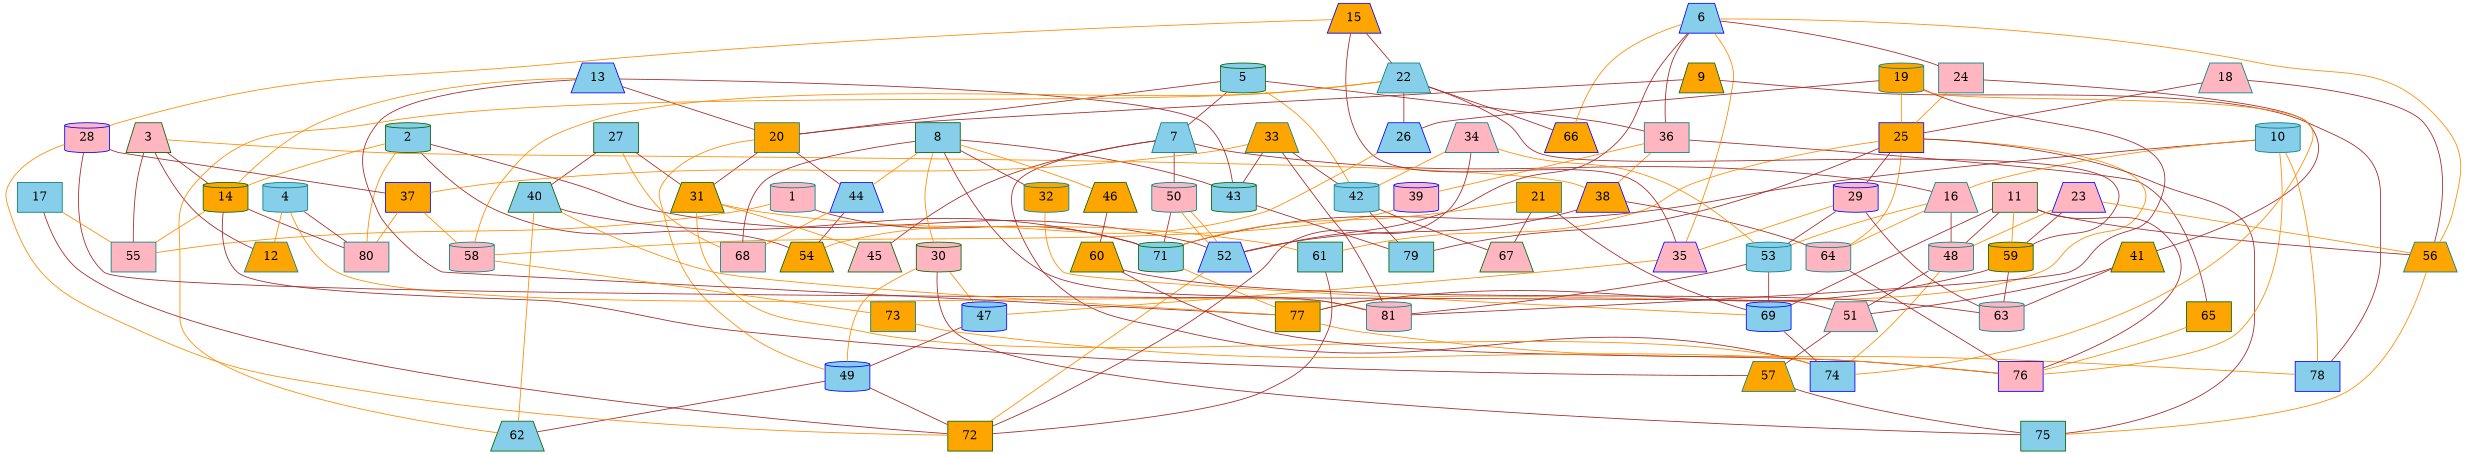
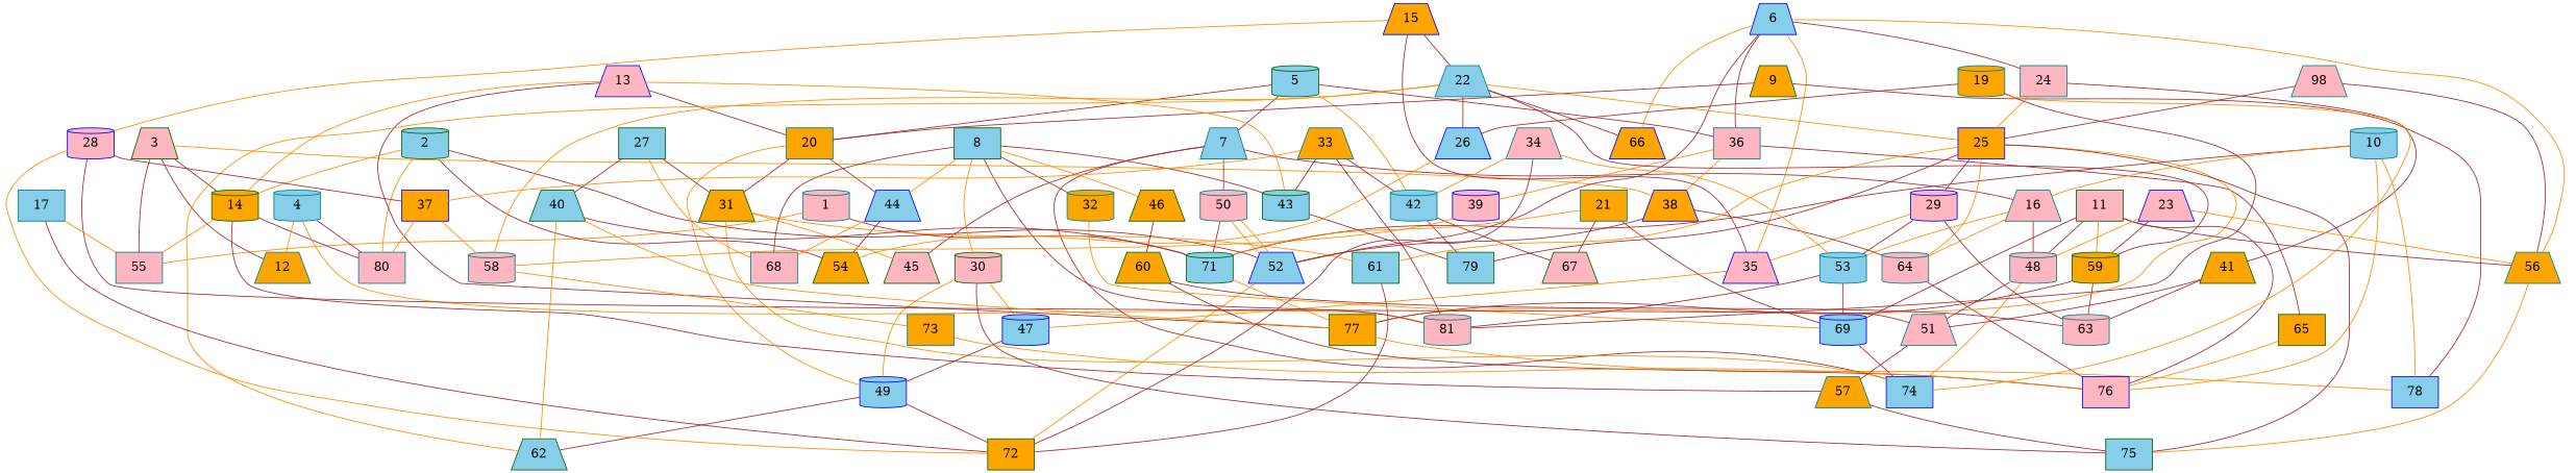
  graph {
    node [color=teal fillcolor=skyblue shape=trapezium style=filled]
    edge [color=brown]
    1 [fillcolor=lightpink shape=cylinder]
    55 [fillcolor=lightpink shape=box]
    71 [color=darkgreen shape=cylinder]
    77 [color=darkgreen fillcolor=orange shape=box]
    2 [color=darkgreen shape=cylinder]
    14 [color=darkgreen fillcolor=orange shape=cylinder]
    52 [color=blue]
    54 [color=darkgreen fillcolor=orange]
    80 [fillcolor=lightpink shape=box]
    57 [fillcolor=orange]
    72 [color=darkgreen fillcolor=orange shape=box]
    3 [color=darkgreen fillcolor=lightpink]
    12 [fillcolor=orange]
    38 [color=blue fillcolor=orange]
    64 [fillcolor=lightpink shape=cylinder]
    4 [shape=cylinder]
    81 [fillcolor=lightpink shape=cylinder]
    5 [color=darkgreen shape=cylinder]
    7
    20 [fillcolor=orange shape=box]
    36 [fillcolor=lightpink shape=box]
    42 [shape=cylinder]
    16 [fillcolor=lightpink]
    45 [color=darkgreen fillcolor=lightpink]
    50 [fillcolor=lightpink shape=cylinder]
    74 [color=blue shape=box]
    44 [color=blue]
    31 [color=darkgreen fillcolor=orange]
    49 [color=blue shape=cylinder]
    39 [color=blue fillcolor=lightpink shape=cylinder]
    65 [color=darkgreen fillcolor=orange shape=box]
    67 [color=darkgreen fillcolor=lightpink]
    79 [color=darkgreen shape=box]
    6 [color=blue]
    24 [fillcolor=lightpink shape=box]
    35 [color=blue fillcolor=lightpink]
    56 [fillcolor=orange]
    66 [color=blue fillcolor=orange]
    25 [color=blue fillcolor=orange shape=box]
    41 [color=darkgreen fillcolor=orange]
    47 [color=blue shape=cylinder]
    75 [color=darkgreen shape=box]
    48 [fillcolor=lightpink shape=cylinder]
    53 [shape=cylinder]
    8 [color=darkgreen shape=box]
    30 [color=darkgreen fillcolor=lightpink shape=cylinder]
    32 [fillcolor=orange shape=cylinder]
    43 [color=darkgreen shape=cylinder]
    46 [color=darkgreen fillcolor=orange]
    68 [fillcolor=lightpink shape=box]
    69 [color=blue shape=cylinder]
    60 [color=darkgreen fillcolor=orange]
    9 [color=darkgreen fillcolor=orange]
    78 [color=blue shape=box]
    10 [shape=cylinder]
    76 [color=blue fillcolor=lightpink shape=box]
    11 [color=darkgreen fillcolor=lightpink shape=box]
    59 [color=darkgreen fillcolor=orange shape=cylinder]
    51 [fillcolor=lightpink]
    63 [fillcolor=lightpink shape=cylinder]
-   13 [color=blue]
+   13 [color=blue fillcolor=lightpink]
    15 [color=blue fillcolor=orange]
    22
    28 [color=blue fillcolor=lightpink shape=cylinder]
    26 [color=blue]
    58 [fillcolor=lightpink shape=cylinder]
    62 [color=darkgreen]
    37 [color=blue fillcolor=orange shape=box]
    17 [shape=box]
-   18 [fillcolor=lightpink]
+   18 [fillcolor=lightpink label=98]
    29 [color=blue fillcolor=lightpink shape=cylinder]
    61 [color=darkgreen shape=box]
    19 [fillcolor=orange shape=cylinder]
    21 [fillcolor=orange shape=box]
    73 [fillcolor=orange shape=box]
    23 [color=blue fillcolor=lightpink]
    27 [color=darkgreen shape=box]
    40 [color=darkgreen]
    33 [fillcolor=orange]
    34 [fillcolor=lightpink]
    1 -- 55 [color=darkorange]
    1 -- 71
    71 -- 77 [color=darkorange]
    77 -- 78 [color=darkorange]
    2 -- 14 [color=darkorange]
    2 -- 52
    2 -- 54
    2 -- 80 [color=darkorange]
    14 -- 55 [color=darkorange]
    14 -- 80
    14 -- 57
    52 -- 72 [color=darkorange]
    57 -- 75
    3 -- 55
    3 -- 14
    3 -- 12
    3 -- 38 [color=darkorange]
    38 -- 52
    38 -- 64
    64 -- 76
    4 -- 80
    4 -- 12 [color=darkorange]
    4 -- 81 [color=darkorange]
    5 -- 7
    5 -- 20
    5 -- 36
    5 -- 42 [color=darkorange]
    7 -- 16
    7 -- 45
    7 -- 50
    7 -- 74
    20 -- 44
    20 -- 31
    20 -- 49 [color=darkorange]
    36 -- 38 [color=darkorange]
    36 -- 39 [color=darkorange]
    36 -- 65
    42 -- 67
    42 -- 79
    16 -- 64 [color=darkorange]
    16 -- 48
    16 -- 53 [color=darkorange]
    50 -- 71
    50 -- 52 [color=darkorange]
    50 -- 52 [color=darkorange]
    44 -- 54
    44 -- 68 [color=darkorange]
    31 -- 45 [color=darkorange]
    31 -- 74 [color=darkorange]
    31 -- 61 [color=darkorange]
    49 -- 72
    49 -- 62
    39 -- 58 [color=darkorange]
    65 -- 76 [color=darkorange]
    6 -- 52
    6 -- 36
    6 -- 24
    6 -- 35 [color=darkorange]
    6 -- 56 [color=darkorange]
    6 -- 66 [color=darkorange]
    24 -- 25 [color=darkorange]
    24 -- 41
    35 -- 47 [color=darkorange]
    56 -- 75 [color=darkorange]
    25 -- 77 [color=darkorange]
    25 -- 64 [color=darkorange]
    25 -- 79
    25 -- 75
    25 -- 29
    25 -- 61 [color=darkorange]
    41 -- 51
    41 -- 63
    47 -- 49
    48 -- 74 [color=darkorange]
    48 -- 51
    53 -- 81
    53 -- 69
    8 -- 81
    8 -- 44 [color=darkorange]
    8 -- 30 [color=darkorange]
    8 -- 32
    8 -- 43
    8 -- 46 [color=darkorange]
    8 -- 68
    30 -- 49 [color=darkorange]
    30 -- 47 [color=darkorange]
    30 -- 75
    32 -- 69 [color=darkorange]
    43 -- 79
    46 -- 60
    69 -- 74
    60 -- 76
    60 -- 63
    9 -- 20
    9 -- 78
    10 -- 71
    10 -- 16 [color=darkorange]
    10 -- 78 [color=darkorange]
    10 -- 76 [color=darkorange]
    11 -- 56
    11 -- 48
    11 -- 69
    11 -- 76
    11 -- 59 [color=darkorange]
    59 -- 77
    59 -- 63
    51 -- 57
    13 -- 77
    13 -- 14 [color=darkorange]
    13 -- 20
-   13 -- 43
+   13 -- 43 [color=darkorange]
    15 -- 35
    15 -- 22
    15 -- 28 [color=darkorange]
    22 -- 66
-   19 -- 25 [color=darkorange]
+   22 -- 25 [color=darkorange]
    22 -- 59
    22 -- 26
    22 -- 58 [color=darkorange]
    22 -- 62 [color=darkorange]
    28 -- 72 [color=darkorange]
    28 -- 51
    28 -- 37
    26 -- 54 [color=darkorange]
    58 -- 73 [color=darkorange]
    37 -- 80 [color=darkorange]
    37 -- 58 [color=darkorange]
    17 -- 55 [color=darkorange]
    17 -- 72
    18 -- 56
    18 -- 25
    29 -- 35 [color=darkorange]
    29 -- 53
    29 -- 63
    61 -- 72
    19 -- 81
    19 -- 74 [color=darkorange]
    19 -- 26
    21 -- 71 [color=darkorange]
    21 -- 67
    21 -- 69
    73 -- 76 [color=darkorange]
    23 -- 56 [color=darkorange]
    23 -- 48 [color=darkorange]
    23 -- 59
    27 -- 31
    27 -- 68 [color=darkorange]
    27 -- 40
    40 -- 71
    40 -- 77 [color=darkorange]
    40 -- 62 [color=darkorange]
    33 -- 81
    33 -- 42
    33 -- 43
    33 -- 37 [color=darkorange]
    34 -- 72
    34 -- 42 [color=darkorange]
    34 -- 53 [color=darkorange]
  }
